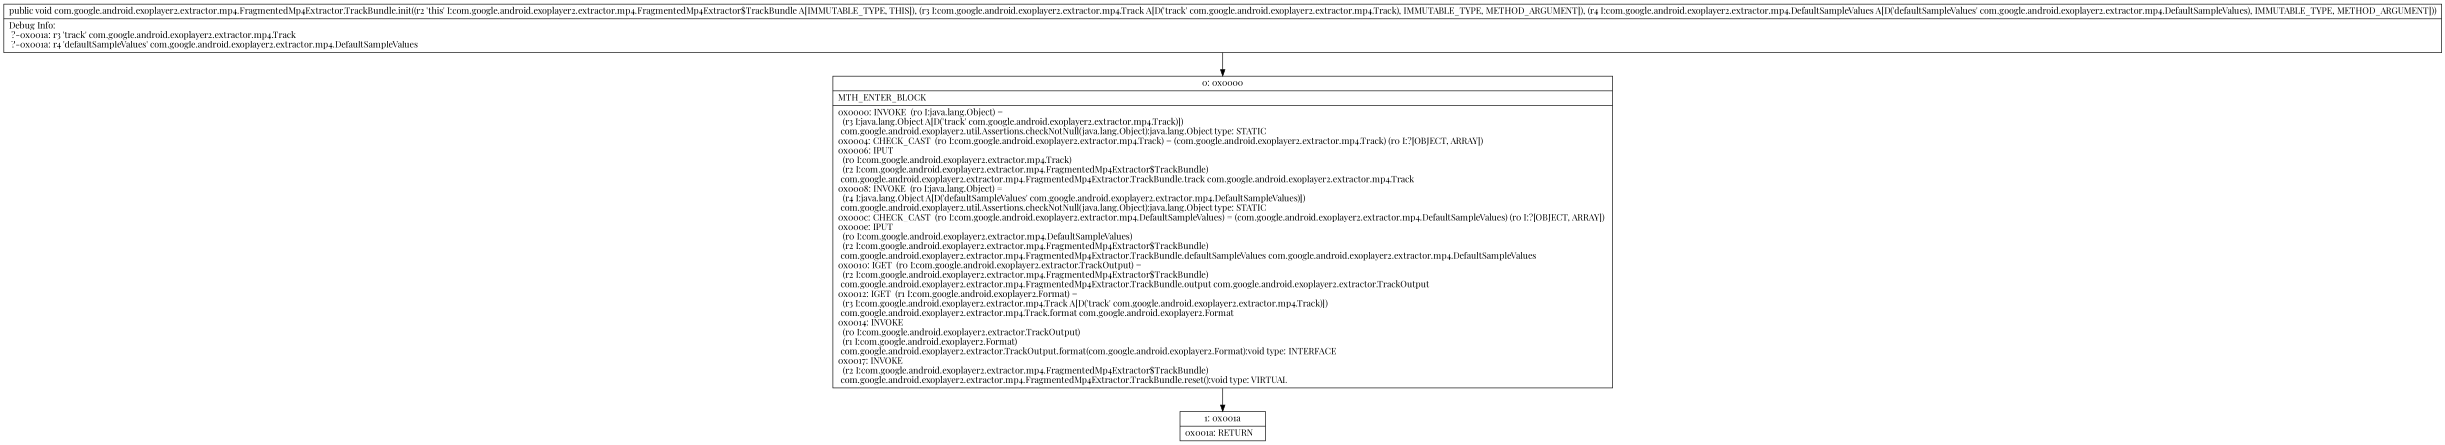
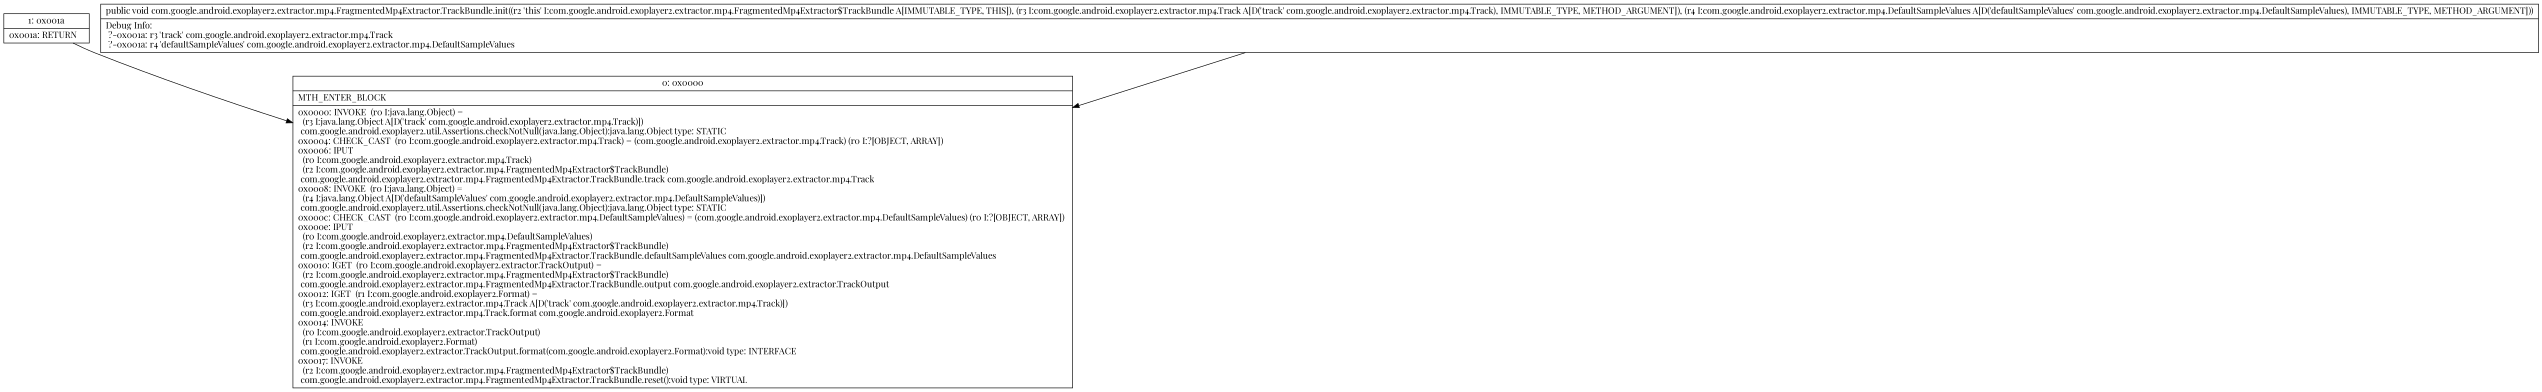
  digraph {
    fontname="Playfair Display"
    node [shape=record fontname="Playfair Display"]
    edge [fontname="Playfair Display"]
    n1 [label="{0\:\ 0x0000|MTH_ENTER_BLOCK\l|0x0000: INVOKE  (r0 I:java.lang.Object) = \l  (r3 I:java.lang.Object A[D('track' com.google.android.exoplayer2.extractor.mp4.Track)])\l com.google.android.exoplayer2.util.Assertions.checkNotNull(java.lang.Object):java.lang.Object type: STATIC \l0x0004: CHECK_CAST  (r0 I:com.google.android.exoplayer2.extractor.mp4.Track) = (com.google.android.exoplayer2.extractor.mp4.Track) (r0 I:?[OBJECT, ARRAY]) \l0x0006: IPUT  \l  (r0 I:com.google.android.exoplayer2.extractor.mp4.Track)\l  (r2 I:com.google.android.exoplayer2.extractor.mp4.FragmentedMp4Extractor$TrackBundle)\l com.google.android.exoplayer2.extractor.mp4.FragmentedMp4Extractor.TrackBundle.track com.google.android.exoplayer2.extractor.mp4.Track \l0x0008: INVOKE  (r0 I:java.lang.Object) = \l  (r4 I:java.lang.Object A[D('defaultSampleValues' com.google.android.exoplayer2.extractor.mp4.DefaultSampleValues)])\l com.google.android.exoplayer2.util.Assertions.checkNotNull(java.lang.Object):java.lang.Object type: STATIC \l0x000c: CHECK_CAST  (r0 I:com.google.android.exoplayer2.extractor.mp4.DefaultSampleValues) = (com.google.android.exoplayer2.extractor.mp4.DefaultSampleValues) (r0 I:?[OBJECT, ARRAY]) \l0x000e: IPUT  \l  (r0 I:com.google.android.exoplayer2.extractor.mp4.DefaultSampleValues)\l  (r2 I:com.google.android.exoplayer2.extractor.mp4.FragmentedMp4Extractor$TrackBundle)\l com.google.android.exoplayer2.extractor.mp4.FragmentedMp4Extractor.TrackBundle.defaultSampleValues com.google.android.exoplayer2.extractor.mp4.DefaultSampleValues \l0x0010: IGET  (r0 I:com.google.android.exoplayer2.extractor.TrackOutput) = \l  (r2 I:com.google.android.exoplayer2.extractor.mp4.FragmentedMp4Extractor$TrackBundle)\l com.google.android.exoplayer2.extractor.mp4.FragmentedMp4Extractor.TrackBundle.output com.google.android.exoplayer2.extractor.TrackOutput \l0x0012: IGET  (r1 I:com.google.android.exoplayer2.Format) = \l  (r3 I:com.google.android.exoplayer2.extractor.mp4.Track A[D('track' com.google.android.exoplayer2.extractor.mp4.Track)])\l com.google.android.exoplayer2.extractor.mp4.Track.format com.google.android.exoplayer2.Format \l0x0014: INVOKE  \l  (r0 I:com.google.android.exoplayer2.extractor.TrackOutput)\l  (r1 I:com.google.android.exoplayer2.Format)\l com.google.android.exoplayer2.extractor.TrackOutput.format(com.google.android.exoplayer2.Format):void type: INTERFACE \l0x0017: INVOKE  \l  (r2 I:com.google.android.exoplayer2.extractor.mp4.FragmentedMp4Extractor$TrackBundle)\l com.google.android.exoplayer2.extractor.mp4.FragmentedMp4Extractor.TrackBundle.reset():void type: VIRTUAL \l}"]
    n2 [label="{1\:\ 0x001a|0x001a: RETURN   \l}"]
    n3 [label="{public void com.google.android.exoplayer2.extractor.mp4.FragmentedMp4Extractor.TrackBundle.init((r2 'this' I:com.google.android.exoplayer2.extractor.mp4.FragmentedMp4Extractor$TrackBundle A[IMMUTABLE_TYPE, THIS]), (r3 I:com.google.android.exoplayer2.extractor.mp4.Track A[D('track' com.google.android.exoplayer2.extractor.mp4.Track), IMMUTABLE_TYPE, METHOD_ARGUMENT]), (r4 I:com.google.android.exoplayer2.extractor.mp4.DefaultSampleValues A[D('defaultSampleValues' com.google.android.exoplayer2.extractor.mp4.DefaultSampleValues), IMMUTABLE_TYPE, METHOD_ARGUMENT]))  | Debug Info:\l  ?\-0x001a: r3 'track' com.google.android.exoplayer2.extractor.mp4.Track\l  ?\-0x001a: r4 'defaultSampleValues' com.google.android.exoplayer2.extractor.mp4.DefaultSampleValues\l}"]
-   n1 -> n2
+   n2 -> n1
    n3 -> n1
  }
